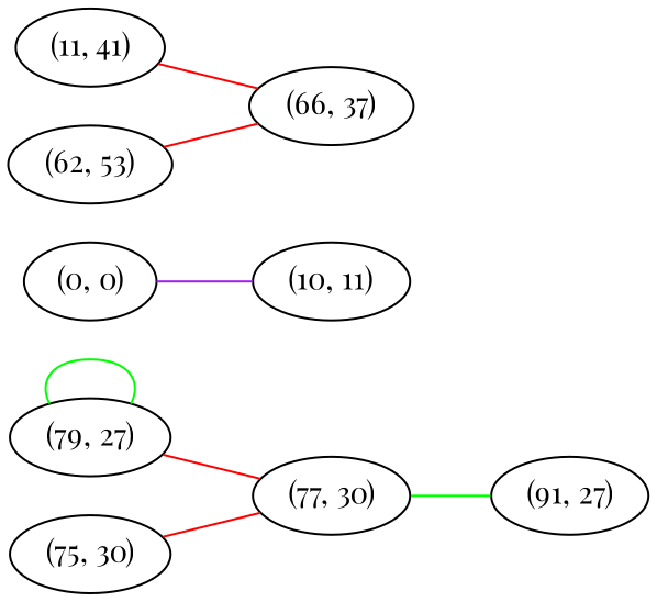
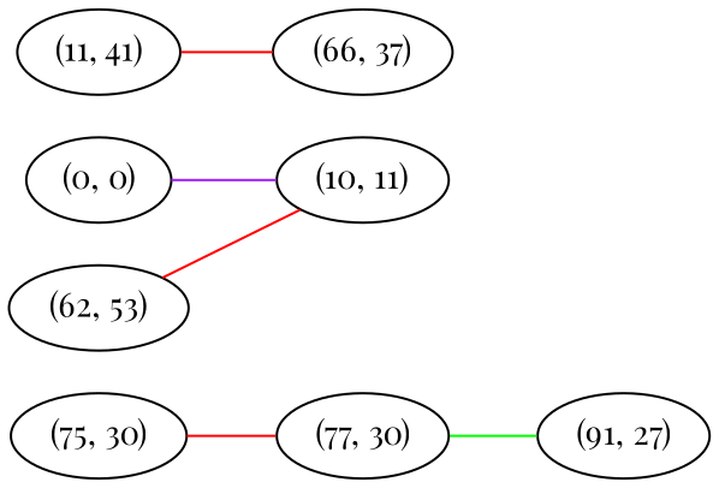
  graph {
    fontname="Playfair Display"
    rankdir=LR
    node [fontname="Playfair Display"]
    edge [color=red fontname="Playfair Display" weight=1]
-   "(79, 27)"
    "(77, 30)"
    "(91, 27)"
    "(0, 0)"
    "(10, 11)"
    "(11, 41)"
    "(66, 37)"
    "(62, 53)"
    "(75, 30)"
-   "(79, 27)" -- "(79, 27)" [color=green weight=2]
-   "(79, 27)" -- "(77, 30)"
    "(77, 30)" -- "(91, 27)" [color=green]
    "(0, 0)" -- "(10, 11)" [color=purple weight=4]
    "(11, 41)" -- "(66, 37)"
-   "(62, 53)" -- "(66, 37)"
+   "(62, 53)" -- "(10, 11)"
    "(75, 30)" -- "(77, 30)"
  }
